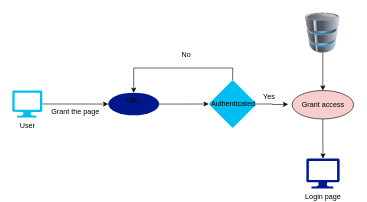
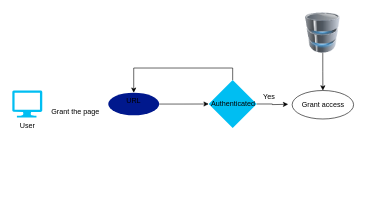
  <mxCell id="0" />
  <mxCell id="1" parent="0" />
- <mxCell id="2" value="" style="edgeStyle=orthogonalEdgeStyle;rounded=0;orthogonalLoop=1;jettySize=auto;html=1;" edge="1" parent="1" source="3" target="5"><mxGeometry relative="1" as="geometry" /></mxCell>
  <mxCell id="3" value="User" style="verticalLabelPosition=bottom;html=1;verticalAlign=top;align=center;strokeColor=none;fillColor=#00BEF2;shape=mxgraph.azure.computer;pointerEvents=1;" parent="1" vertex="1"><mxGeometry x="20" y="150" width="50" height="45" as="geometry" /></mxCell>
  <mxCell id="4" value="" style="edgeStyle=orthogonalEdgeStyle;rounded=0;orthogonalLoop=1;jettySize=auto;html=1;" edge="1" parent="1" source="5" target="9"><mxGeometry relative="1" as="geometry" /></mxCell>
  <mxCell id="5" value="URL" style="ellipse;whiteSpace=wrap;html=1;verticalAlign=top;fillColor=#00188d;strokeColor=none;" vertex="1" parent="1"><mxGeometry x="180" y="153.75" width="85" height="37.5" as="geometry" /></mxCell>
  <mxCell id="6" value="Grant the page" style="text;html=1;align=center;verticalAlign=middle;resizable=0;points=[];autosize=1;strokeColor=none;fillColor=none;" vertex="1" parent="1"><mxGeometry x="65" y="175" width="120" height="20" as="geometry" /></mxCell>
  <mxCell id="7" style="edgeStyle=orthogonalEdgeStyle;rounded=0;orthogonalLoop=1;jettySize=auto;html=1;exitX=0.5;exitY=0;exitDx=0;exitDy=0;entryX=0.5;entryY=0;entryDx=0;entryDy=0;" edge="1" parent="1" source="9" target="5"><mxGeometry relative="1" as="geometry" /></mxCell>
  <mxCell id="8" style="edgeStyle=orthogonalEdgeStyle;rounded=0;orthogonalLoop=1;jettySize=auto;html=1;exitX=1;exitY=0.5;exitDx=0;exitDy=0;" edge="1" parent="1" source="9"><mxGeometry relative="1" as="geometry"><mxPoint x="480" y="173" as="targetPoint" /></mxGeometry></mxCell>
  <mxCell id="9" value="" style="rhombus;whiteSpace=wrap;html=1;verticalAlign=top;fillColor=#00BEF2;strokeColor=none;" vertex="1" parent="1"><mxGeometry x="347.5" y="132.5" width="80" height="80" as="geometry" /></mxCell>
  <mxCell id="10" value="Authenticated" style="text;html=1;align=center;verticalAlign=middle;resizable=0;points=[];autosize=1;strokeColor=none;fillColor=none;" vertex="1" parent="1"><mxGeometry x="342.5" y="162.5" width="90" height="20" as="geometry" /></mxCell>
- <mxCell id="11" value="No" style="text;html=1;align=center;verticalAlign=middle;resizable=0;points=[];autosize=1;strokeColor=none;fillColor=none;" vertex="1" parent="1"><mxGeometry x="295" y="80" width="30" height="20" as="geometry" /></mxCell>
  <mxCell id="12" value="Yes" style="text;html=1;align=center;verticalAlign=middle;resizable=0;points=[];autosize=1;strokeColor=none;fillColor=none;" vertex="1" parent="1"><mxGeometry x="432.5" y="150" width="30" height="20" as="geometry" /></mxCell>
- <mxCell id="13" value="Login page" style="sketch=0;aspect=fixed;pointerEvents=1;shadow=0;dashed=0;html=1;strokeColor=none;labelPosition=center;verticalLabelPosition=bottom;verticalAlign=top;align=center;fillColor=#00188D;shape=mxgraph.azure.computer" vertex="1" parent="1"><mxGeometry x="510.33" y="263.5" width="55.56" height="50" as="geometry" /></mxCell>
  <mxCell id="14" style="edgeStyle=orthogonalEdgeStyle;rounded=0;orthogonalLoop=1;jettySize=auto;html=1;exitX=0.5;exitY=1;exitDx=0;exitDy=0;entryX=0.5;entryY=0;entryDx=0;entryDy=0;" edge="1" parent="1" source="15" target="17"><mxGeometry relative="1" as="geometry" /></mxCell>
  <mxCell id="15" value="" style="image;html=1;image=img/lib/clip_art/computers/Database_128x128.png" vertex="1" parent="1"><mxGeometry x="496.67" y="20" width="82.22" height="67.5" as="geometry" /></mxCell>
- <mxCell id="16" style="edgeStyle=orthogonalEdgeStyle;rounded=0;orthogonalLoop=1;jettySize=auto;html=1;exitX=0.5;exitY=1;exitDx=0;exitDy=0;" edge="1" parent="1" source="17" target="13"><mxGeometry relative="1" as="geometry" /></mxCell>
- <mxCell id="17" value="Grant access" style="ellipse;whiteSpace=wrap;html=1;fillColor=#f8cecc;" vertex="1" parent="1"><mxGeometry x="486.67" y="150" width="102.5" height="47.5" as="geometry" /></mxCell>
+ <mxCell id="17" value="Grant access" style="ellipse;whiteSpace=wrap;html=1;" vertex="1" parent="1"><mxGeometry x="486.67" y="150" width="102.5" height="47.5" as="geometry" /></mxCell>
